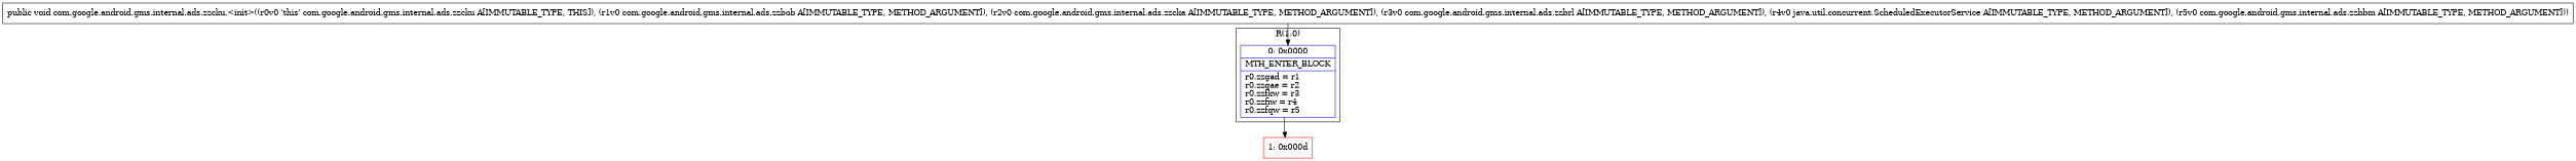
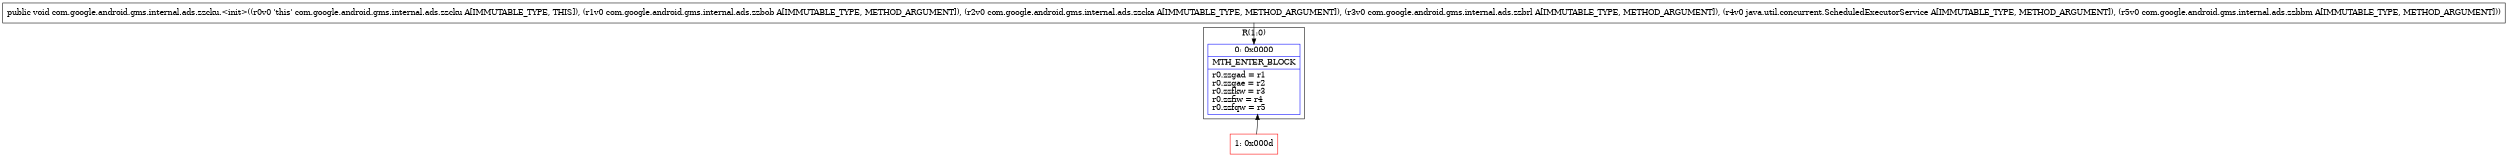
  digraph {
    node [shape=record]
    n1 [color=blue label="{0\:\ 0x0000|MTH_ENTER_BLOCK\l|r0.zzgad = r1\lr0.zzgae = r2\lr0.zzfkw = r3\lr0.zzfiw = r4\lr0.zzfqw = r5\l}"]
    n2 [color=red label="{1\:\ 0x000d}"]
    n3 [label="{public void com.google.android.gms.internal.ads.zzcku.\<init\>((r0v0 'this' com.google.android.gms.internal.ads.zzcku A[IMMUTABLE_TYPE, THIS]), (r1v0 com.google.android.gms.internal.ads.zzbob A[IMMUTABLE_TYPE, METHOD_ARGUMENT]), (r2v0 com.google.android.gms.internal.ads.zzcka A[IMMUTABLE_TYPE, METHOD_ARGUMENT]), (r3v0 com.google.android.gms.internal.ads.zzbrl A[IMMUTABLE_TYPE, METHOD_ARGUMENT]), (r4v0 java.util.concurrent.ScheduledExecutorService A[IMMUTABLE_TYPE, METHOD_ARGUMENT]), (r5v0 com.google.android.gms.internal.ads.zzbbm A[IMMUTABLE_TYPE, METHOD_ARGUMENT])) }"]
    subgraph cluster_1 {
      label="R(1:0)"
      n1
    }
-   n1 -> n2
+   n2 -> n1
    n3 -> n1
  }
